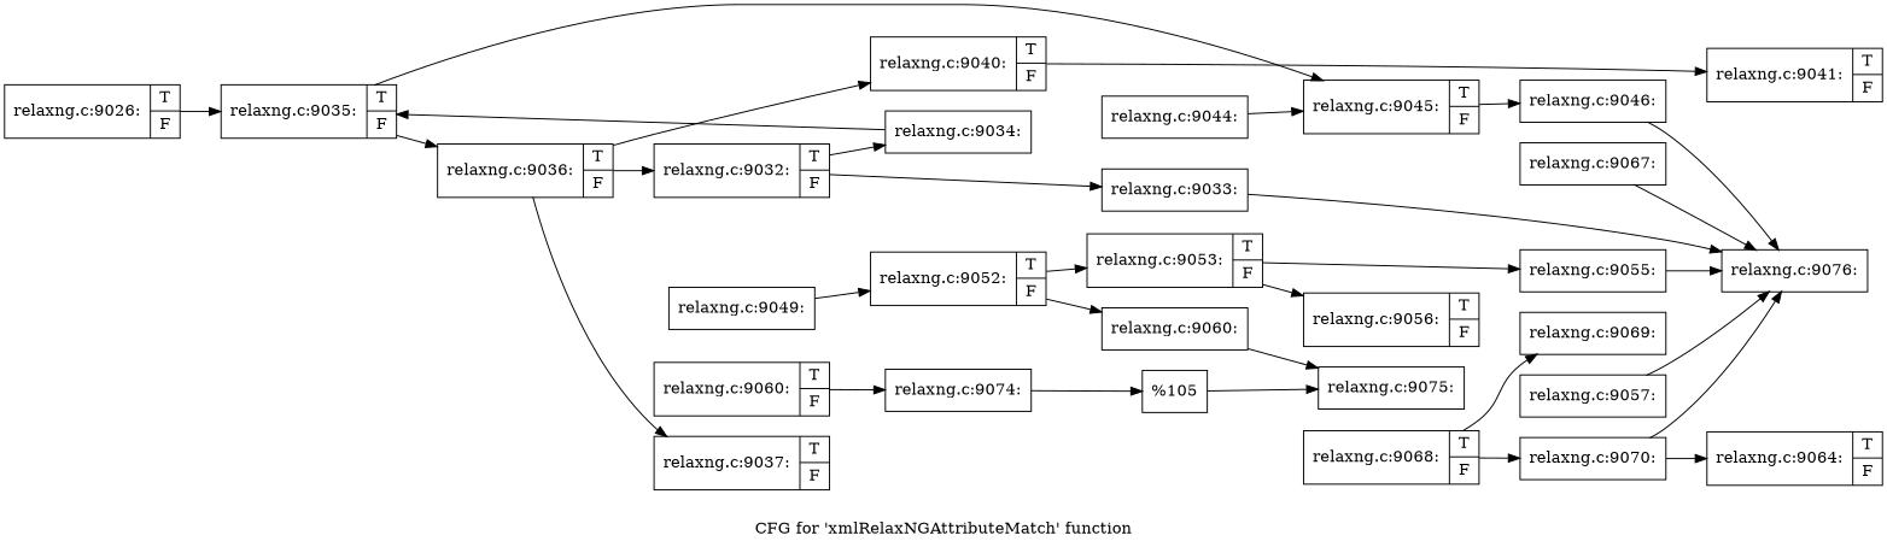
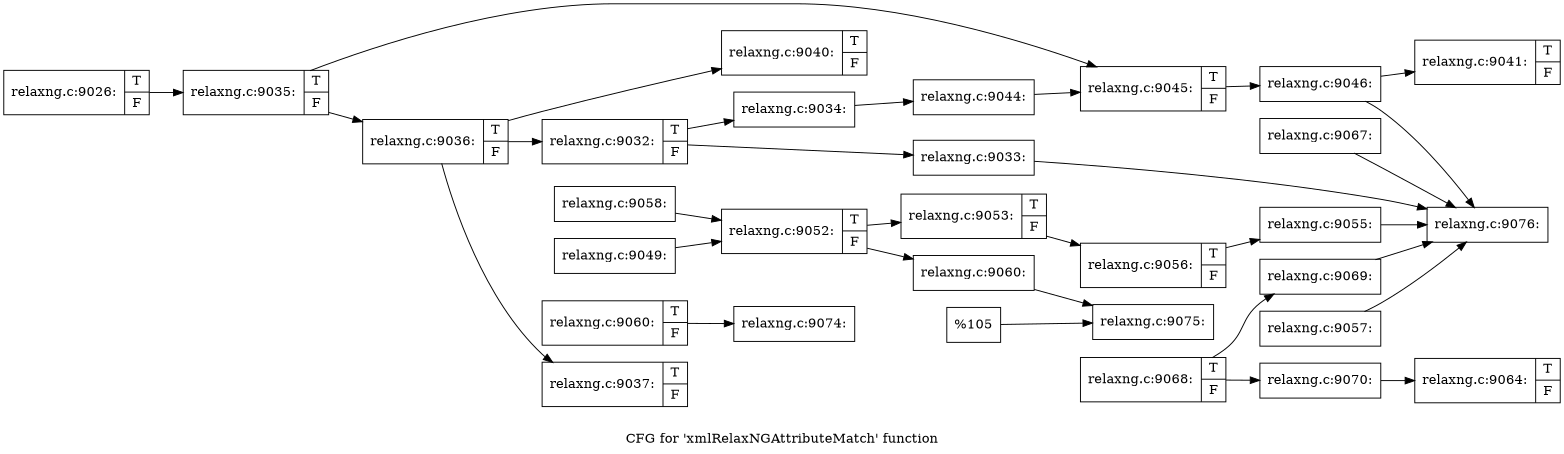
  digraph {
    label="CFG for 'xmlRelaxNGAttributeMatch' function"
    rankdir=LR
    node [shape=record]
    n1 [label="{relaxng.c:9026:|{<s0>T|<s1>F}}"]
    n2 [label="{relaxng.c:9035:|{<s0>T|<s1>F}}"]
    n3 [label="{relaxng.c:9032:|{<s0>T|<s1>F}}"]
    n4 [label="{relaxng.c:9034:}"]
    n5 [label="{relaxng.c:9033:}"]
    n6 [label="{relaxng.c:9036:|{<s0>T|<s1>F}}"]
    n7 [label="{relaxng.c:9045:|{<s0>T|<s1>F}}"]
    n8 [label="{relaxng.c:9076:}"]
    n9 [label="{relaxng.c:9037:|{<s0>T|<s1>F}}"]
    n10 [label="{relaxng.c:9040:|{<s0>T|<s1>F}}"]
    n11 [label="{relaxng.c:9046:}"]
    n12 [label="{relaxng.c:9041:|{<s0>T|<s1>F}}"]
    n13 [label="{relaxng.c:9044:}"]
    n14 [label="{relaxng.c:9049:}"]
    n15 [label="{relaxng.c:9052:|{<s0>T|<s1>F}}"]
    n16 [label="{relaxng.c:9060:|{<s0>T|<s1>F}}"]
    n17 [label="{relaxng.c:9074:}"]
    n18 [label="{relaxng.c:9053:|{<s0>T|<s1>F}}"]
    n19 [label="{relaxng.c:9060:}"]
    n20 [label="{%105}"]
    n21 [label="{relaxng.c:9055:}"]
    n22 [label="{relaxng.c:9056:|{<s0>T|<s1>F}}"]
    n23 [label="{relaxng.c:9075:}"]
    n24 [label="{relaxng.c:9057:}"]
+   n25 [label="{relaxng.c:9058:}"]
    n26 [label="{relaxng.c:9064:|{<s0>T|<s1>F}}"]
    n27 [label="{relaxng.c:9067:}"]
    n28 [label="{relaxng.c:9068:|{<s0>T|<s1>F}}"]
    n29 [label="{relaxng.c:9069:}"]
    n30 [label="{relaxng.c:9070:}"]
    n1 -> n2
    n2 -> n6
    n2 -> n7
    n3 -> n4
    n3 -> n5
-   n4 -> n2
+   n4 -> n13
    n5 -> n8
    n6 -> n3
    n6 -> n9
    n6 -> n10
    n7 -> n11
-   n10 -> n12
+   n11 -> n12
    n11 -> n8
    n13 -> n7
    n14 -> n15
    n15 -> n18
    n15 -> n19
    n16 -> n17
-   n17 -> n20
-   n18 -> n21
+   n22 -> n21
    n18 -> n22
    n19 -> n23
    n20 -> n23
    n21 -> n8
    n24 -> n8
+   n25 -> n15
    n27 -> n8
    n28 -> n29
    n28 -> n30
-   n30 -> n8
+   n29 -> n8
    n30 -> n26
  }
